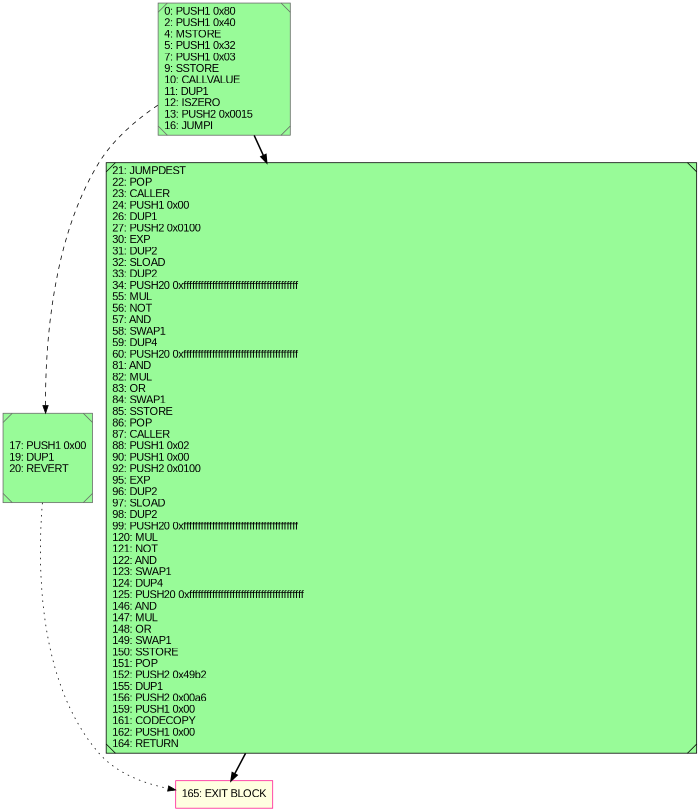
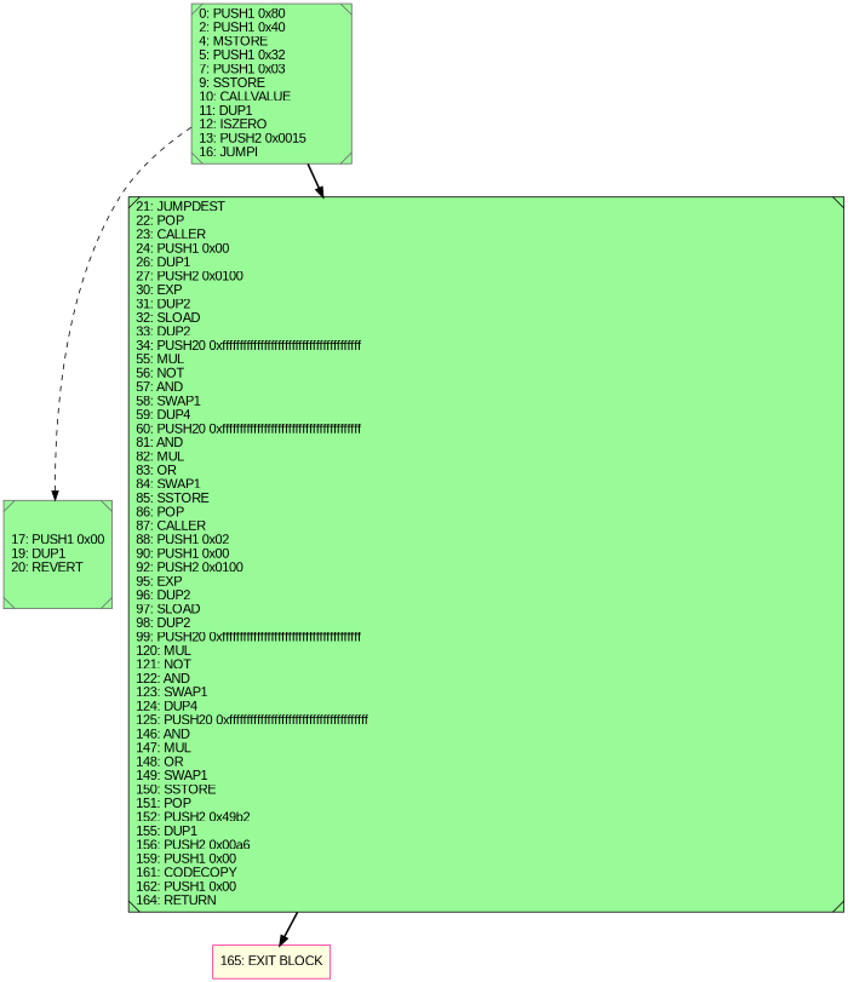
  digraph {
    rankdir=UD
    node [color=gray40 fillcolor=palegreen fontcolor=black fontname=arial shape=Msquare style=filled]
    edge [style=bold]
    n1 [label="17: PUSH1 0x00\l19: DUP1\l20: REVERT\l"]
    n2 [color=deeppink fillcolor=lightyellow label="165: EXIT BLOCK\l" shape=box]
    n3 [label="0: PUSH1 0x80\l2: PUSH1 0x40\l4: MSTORE\l5: PUSH1 0x32\l7: PUSH1 0x03\l9: SSTORE\l10: CALLVALUE\l11: DUP1\l12: ISZERO\l13: PUSH2 0x0015\l16: JUMPI\l"]
    n4 [color=black label="21: JUMPDEST\l22: POP\l23: CALLER\l24: PUSH1 0x00\l26: DUP1\l27: PUSH2 0x0100\l30: EXP\l31: DUP2\l32: SLOAD\l33: DUP2\l34: PUSH20 0xffffffffffffffffffffffffffffffffffffffff\l55: MUL\l56: NOT\l57: AND\l58: SWAP1\l59: DUP4\l60: PUSH20 0xffffffffffffffffffffffffffffffffffffffff\l81: AND\l82: MUL\l83: OR\l84: SWAP1\l85: SSTORE\l86: POP\l87: CALLER\l88: PUSH1 0x02\l90: PUSH1 0x00\l92: PUSH2 0x0100\l95: EXP\l96: DUP2\l97: SLOAD\l98: DUP2\l99: PUSH20 0xffffffffffffffffffffffffffffffffffffffff\l120: MUL\l121: NOT\l122: AND\l123: SWAP1\l124: DUP4\l125: PUSH20 0xffffffffffffffffffffffffffffffffffffffff\l146: AND\l147: MUL\l148: OR\l149: SWAP1\l150: SSTORE\l151: POP\l152: PUSH2 0x49b2\l155: DUP1\l156: PUSH2 0x00a6\l159: PUSH1 0x00\l161: CODECOPY\l162: PUSH1 0x00\l164: RETURN\l"]
-   n1 -> n2 [style=dotted]
    n3 -> n1 [style=dashed]
    n3 -> n4
    n4 -> n2
  }
